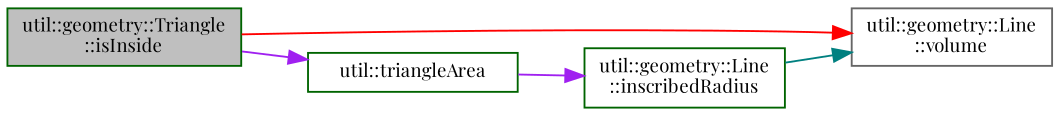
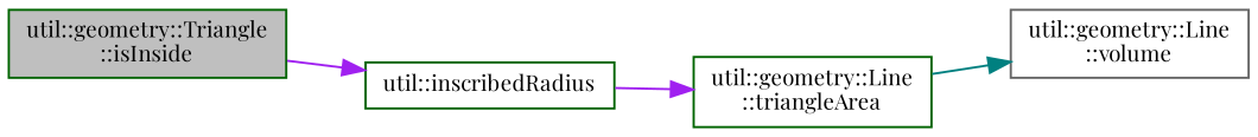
  digraph {
    fontname="Playfair Display"
    rankdir=LR
    node [color=darkgreen fillcolor=white fontname="Playfair Display" fontsize=10 shape=record style=filled]
    edge [color=purple fontname="Playfair Display" fontsize=10 labelfontname=Helvetica labelfontsize=10 style=solid]
    n1 [fillcolor=grey75 fontcolor=black height=0.2 label="util::geometry::Triangle\l::isInside" width=0.4]
    n2 [color=gray40 height=0.2 label="util::geometry::Line\l::volume" width=0.4]
-   n3 [height=0.2 label="util::triangleArea" width=0.4]
-   n4 [height=0.2 label="util::geometry::Line\l::inscribedRadius" width=0.4]
-   n1 -> n2 [color=red]
+   n3 [height=0.2 label="util::inscribedRadius" width=0.4]
+   n4 [height=0.2 label="util::geometry::Line\l::triangleArea" width=0.4]
    n1 -> n3
    n3 -> n4
    n4 -> n2 [color=teal]
  }
